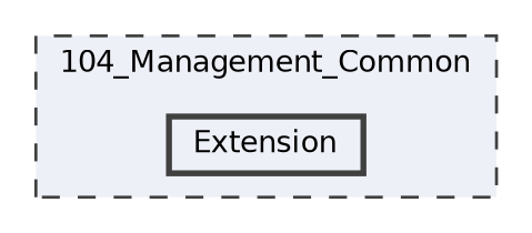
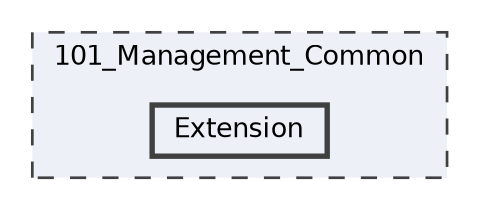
  digraph {
    compound=true
    n1 [color=grey25 fillcolor="#edf0f7" fontname=Helvetica fontsize=10 height=0.2 label=Extension shape=box style="filled,bold" width=0.4]
    subgraph cluster_1 {
      bgcolor="#edf0f7"
      fontname=Helvetica
      fontsize=10
-     label="104_Management_Common"
+     label="101_Management_Common"
      pencolor=grey25
      style="filled,dashed"
      n1
    }
  }
